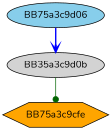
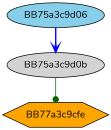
  digraph {
    fontname=Nunito
    splines=ortho
    node [fontname=Nunito shape=ellipse style=filled]
    edge [fontname=Nunito]
    BB75a3c9d06 [fillcolor=skyblue]
-   BB75a3c9d0b [fillcolor=lightgrey label=BB35a3c9d0b]
-   BB75a3c9cfe [fillcolor=orange shape=hexagon]
+   BB75a3c9d0b [fillcolor=lightgrey]
+   BB75a3c9cfe [fillcolor=orange shape=hexagon label=BB77a3c9cfe]
    BB75a3c9d06 -> BB75a3c9d0b [arrowhead=vee color=blue style=bold]
    BB75a3c9d0b -> BB75a3c9cfe [arrowhead=dot color=darkgreen style=solid]
  }
